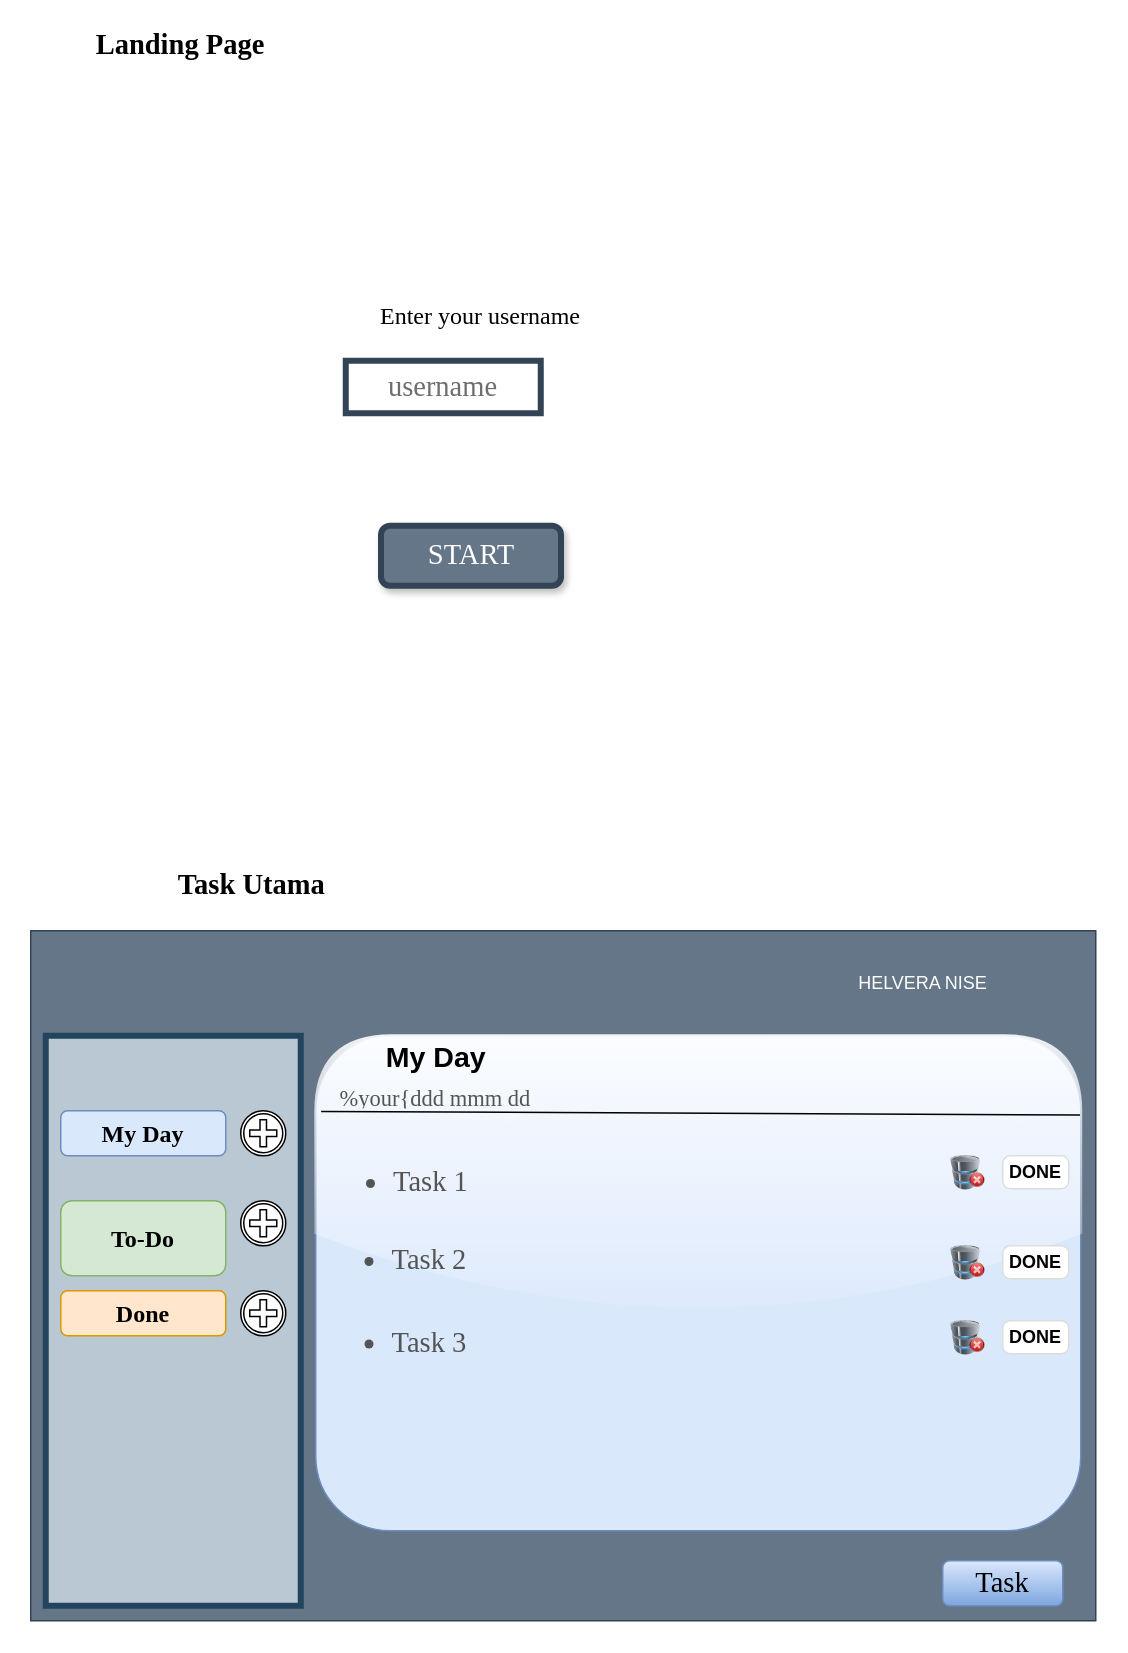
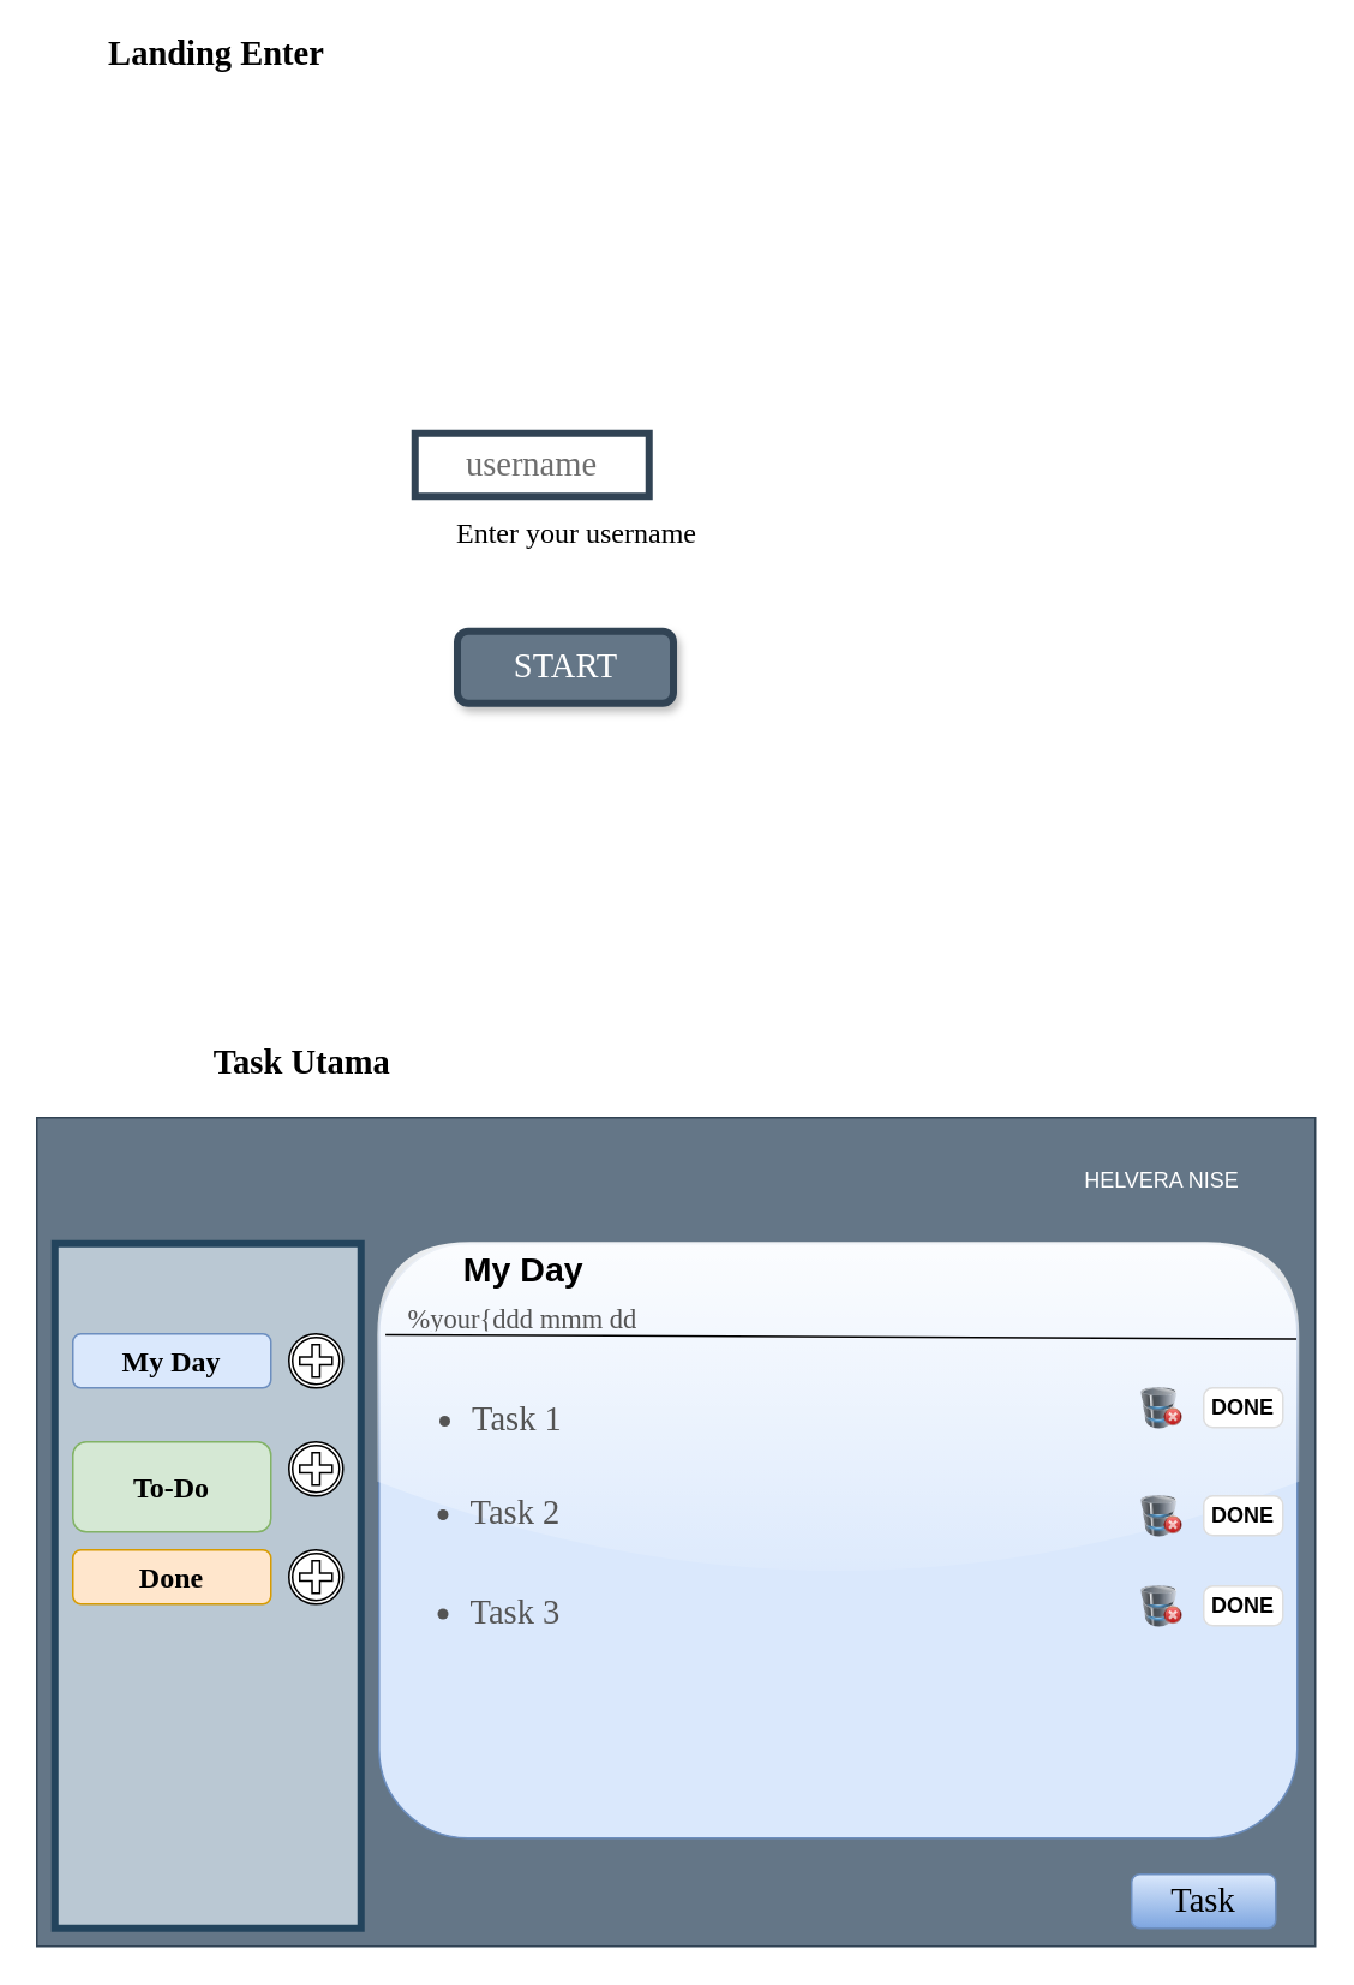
  <mxCell id="0" />
  <mxCell id="1" parent="0" />
  <mxCell id="2" value="" style="rounded=0;whiteSpace=wrap;html=1;fillColor=#647687;strokeColor=#314354;gradientDirection=east;fontColor=#ffffff;" vertex="1" parent="1"><mxGeometry x="20" y="620" width="710" height="460" as="geometry" /></mxCell>
  <mxCell id="3" value="" style="rounded=0;whiteSpace=wrap;html=1;fillColor=#bac8d3;strokeWidth=4;gradientDirection=north;strokeColor=#23445d;" vertex="1" parent="1"><mxGeometry x="30" y="690" width="170" height="380" as="geometry" /></mxCell>
  <mxCell id="4" value="My Day" style="rounded=1;whiteSpace=wrap;html=1;fontFamily=Comic Sans MS;fontSize=16;fontStyle=1;fillColor=#dae8fc;strokeColor=#6c8ebf;" vertex="1" parent="1"><mxGeometry x="40" y="740" width="110" height="30" as="geometry" /></mxCell>
  <mxCell id="5" value="To-Do" style="rounded=1;whiteSpace=wrap;html=1;fontFamily=Comic Sans MS;fontStyle=1;fontSize=16;fillColor=#d5e8d4;strokeColor=#82b366;" vertex="1" parent="1"><mxGeometry x="40" y="800" width="110" height="50" as="geometry" /></mxCell>
  <mxCell id="6" value="Done" style="rounded=1;whiteSpace=wrap;html=1;fontFamily=Comic Sans MS;fontSize=16;fontStyle=1;fillColor=#ffe6cc;strokeColor=#d79b00;" vertex="1" parent="1"><mxGeometry x="40" y="860" width="110" height="30" as="geometry" /></mxCell>
  <mxCell id="7" value="" style="rounded=1;whiteSpace=wrap;html=1;fillColor=#dae8fc;strokeColor=#6c8ebf;shadow=0;comic=0;glass=1;" vertex="1" parent="1"><mxGeometry x="210" y="690" width="510" height="330" as="geometry" /></mxCell>
  <mxCell id="8" value="" style="shape=mxgraph.bpmn.shape;html=1;verticalLabelPosition=bottom;labelBackgroundColor=#ffffff;verticalAlign=top;align=center;perimeter=ellipsePerimeter;outlineConnect=0;outline=catching;symbol=parallelMultiple;" vertex="1" parent="1"><mxGeometry x="160" y="740" width="30" height="30" as="geometry" /></mxCell>
  <mxCell id="9" value="" style="shape=mxgraph.bpmn.shape;html=1;verticalLabelPosition=bottom;labelBackgroundColor=#ffffff;verticalAlign=top;align=center;perimeter=ellipsePerimeter;outlineConnect=0;outline=catching;symbol=parallelMultiple;" vertex="1" parent="1"><mxGeometry x="160" y="800" width="30" height="30" as="geometry" /></mxCell>
  <mxCell id="10" value="" style="shape=mxgraph.bpmn.shape;html=1;verticalLabelPosition=bottom;labelBackgroundColor=#ffffff;verticalAlign=top;align=center;perimeter=ellipsePerimeter;outlineConnect=0;outline=catching;symbol=parallelMultiple;" vertex="1" parent="1"><mxGeometry x="160" y="860" width="30" height="30" as="geometry" /></mxCell>
- <mxCell id="11" value="&lt;font color=&quot;#ffffff&quot;&gt;HELVERA NISE&lt;/font&gt;" style="text;html=1;align=center;verticalAlign=middle;whiteSpace=wrap;rounded=0;" vertex="1" parent="1"><mxGeometry x="555" y="640" width="120" height="30" as="geometry" /></mxCell>
+ <mxCell id="11" value="&lt;font color=&quot;#ffffff&quot;&gt;HELVERA NISE&lt;/font&gt;" style="text;html=1;align=center;verticalAlign=middle;whiteSpace=wrap;rounded=0;" vertex="1" parent="1"><mxGeometry x="585" y="640" width="120" height="30" as="geometry" /></mxCell>
  <mxCell id="12" value="" style="endArrow=none;html=1;fontFamily=Comic Sans MS;fontSize=16;exitX=0.007;exitY=0.153;exitDx=0;exitDy=0;exitPerimeter=0;entryX=0.999;entryY=0.16;entryDx=0;entryDy=0;entryPerimeter=0;" edge="1" parent="1" source="7" target="7"><mxGeometry width="50" height="50" relative="1" as="geometry"><mxPoint x="330" y="200" as="sourcePoint" /><mxPoint x="390" y="150" as="targetPoint" /></mxGeometry></mxCell>
  <mxCell id="13" value="My Day" style="text;strokeColor=none;fillColor=none;html=1;fontSize=19;fontStyle=1;verticalAlign=middle;align=center;" vertex="1" parent="1"><mxGeometry x="240" y="700" width="100" height="10" as="geometry" /></mxCell>
  <mxCell id="14" value="%your{ddd mmm dd yyyy HH:MM:ss}%" style="text;html=1;strokeColor=none;fillColor=none;align=center;verticalAlign=middle;whiteSpace=wrap;overflow=hidden;fontFamily=Comic Sans MS;fontSize=15;fontColor=#545454;" vertex="1" parent="1"><mxGeometry x="210" y="720" width="160" height="20" as="geometry" /></mxCell>
  <mxCell id="15" value="&lt;ul&gt;&lt;li&gt;Task 1&lt;/li&gt;&lt;/ul&gt;" style="text;strokeColor=none;fillColor=none;html=1;whiteSpace=wrap;verticalAlign=middle;overflow=hidden;rounded=1;shadow=0;glass=1;comic=0;fontFamily=Comic Sans MS;fontSize=19;fontColor=#545454;" vertex="1" parent="1"><mxGeometry x="220" y="755" width="260" height="60" as="geometry" /></mxCell>
  <mxCell id="16" value="&lt;ul&gt;&lt;li&gt;Task 2&lt;/li&gt;&lt;/ul&gt;" style="text;strokeColor=none;fillColor=none;html=1;whiteSpace=wrap;verticalAlign=middle;overflow=hidden;rounded=1;shadow=0;glass=1;comic=0;fontFamily=Comic Sans MS;fontSize=19;fontColor=#545454;" vertex="1" parent="1"><mxGeometry x="219" y="805" width="390" height="70" as="geometry" /></mxCell>
  <mxCell id="17" value="&lt;ul&gt;&lt;li&gt;Task 3&lt;/li&gt;&lt;/ul&gt;" style="text;strokeColor=none;fillColor=none;html=1;whiteSpace=wrap;verticalAlign=middle;overflow=hidden;rounded=1;shadow=0;glass=1;comic=0;fontFamily=Comic Sans MS;fontSize=19;fontColor=#545454;" vertex="1" parent="1"><mxGeometry x="219" y="860" width="390" height="70" as="geometry" /></mxCell>
  <mxCell id="18" value="" style="image;html=1;labelBackgroundColor=#ffffff;image=img/lib/clip_art/computers/Database_Remove_128x128.png;rounded=1;shadow=0;glass=1;comic=0;strokeColor=#000000;strokeWidth=4;gradientColor=#ffffff;fontFamily=Comic Sans MS;fontSize=19;fontColor=#545454;" vertex="1" parent="1"><mxGeometry x="630" y="770" width="30" height="23" as="geometry" /></mxCell>
  <mxCell id="19" value="&lt;b&gt;DONE&lt;/b&gt;" style="html=1;shadow=0;dashed=0;shape=mxgraph.bootstrap.rrect;rSize=5;strokeColor=#dddddd;align=center;fontSize=12;whiteSpace=wrap;rounded=1;glass=1;comic=0;gradientColor=#ffffff;" vertex="1" parent="1"><mxGeometry x="668" y="770" width="44" height="22" as="geometry" /></mxCell>
  <mxCell id="20" value="" style="image;html=1;labelBackgroundColor=#ffffff;image=img/lib/clip_art/computers/Database_Remove_128x128.png;rounded=1;shadow=0;glass=1;comic=0;strokeColor=#000000;strokeWidth=4;gradientColor=#ffffff;fontFamily=Comic Sans MS;fontSize=19;fontColor=#545454;" vertex="1" parent="1"><mxGeometry x="630" y="830" width="30" height="23" as="geometry" /></mxCell>
  <mxCell id="21" value="" style="image;html=1;labelBackgroundColor=#ffffff;image=img/lib/clip_art/computers/Database_Remove_128x128.png;rounded=1;shadow=0;glass=1;comic=0;strokeColor=#000000;strokeWidth=4;gradientColor=#ffffff;fontFamily=Comic Sans MS;fontSize=19;fontColor=#545454;" vertex="1" parent="1"><mxGeometry x="630" y="880" width="30" height="23" as="geometry" /></mxCell>
  <mxCell id="22" value="&lt;b&gt;DONE&lt;/b&gt;" style="html=1;shadow=0;dashed=0;shape=mxgraph.bootstrap.rrect;rSize=5;strokeColor=#dddddd;align=center;fontSize=12;whiteSpace=wrap;rounded=1;glass=1;comic=0;gradientColor=#ffffff;" vertex="1" parent="1"><mxGeometry x="668" y="830" width="44" height="22" as="geometry" /></mxCell>
  <mxCell id="23" value="&lt;b&gt;DONE&lt;/b&gt;" style="html=1;shadow=0;dashed=0;shape=mxgraph.bootstrap.rrect;rSize=5;strokeColor=#dddddd;align=center;fontSize=12;whiteSpace=wrap;rounded=1;glass=1;comic=0;gradientColor=#ffffff;" vertex="1" parent="1"><mxGeometry x="668" y="880" width="44" height="22" as="geometry" /></mxCell>
  <mxCell id="24" value="" style="shape=image;verticalLabelPosition=bottom;labelBackgroundColor=#ffffff;verticalAlign=top;aspect=fixed;imageAspect=0;image=https://cdn.pixabay.com/photo/2016/09/01/02/53/hand-1635147_960_720.jpg;" vertex="1" parent="1"><mxGeometry x="130" y="70" width="367" height="488" as="geometry" /></mxCell>
  <mxCell id="25" value="START" style="rounded=1;whiteSpace=wrap;html=1;shadow=1;glass=0;comic=0;strokeWidth=4;fillColor=#647687;fontFamily=Comic Sans MS;fontSize=19;strokeColor=#314354;fontColor=#ffffff;" vertex="1" parent="1"><mxGeometry x="253.5" y="350" width="120" height="40" as="geometry" /></mxCell>
- <mxCell id="26" value="&lt;font style=&quot;font-size: 16px&quot;&gt;Enter your username&lt;/font&gt;" style="text;html=1;strokeColor=none;fillColor=none;align=center;verticalAlign=middle;whiteSpace=wrap;rounded=0;shadow=1;glass=1;comic=0;fontFamily=Comic Sans MS;fontSize=19;" vertex="1" parent="1"><mxGeometry x="240" y="200" width="160" height="20" as="geometry" /></mxCell>
+ <mxCell id="26" value="&lt;font style=&quot;font-size: 16px&quot;&gt;Enter your username&lt;/font&gt;" style="text;html=1;strokeColor=none;fillColor=none;align=center;verticalAlign=middle;whiteSpace=wrap;rounded=0;shadow=1;glass=1;comic=0;fontFamily=Comic Sans MS;fontSize=19;" vertex="1" parent="1"><mxGeometry x="240" y="285" width="160" height="20" as="geometry" /></mxCell>
  <mxCell id="27" value="&lt;font color=&quot;#6e6e6e&quot;&gt;username&lt;/font&gt;" style="rounded=0;whiteSpace=wrap;html=1;shadow=0;glass=0;comic=0;strokeWidth=4;fillColor=none;fontFamily=Comic Sans MS;fontSize=19;strokeColor=#314354;fontColor=#ffffff;" vertex="1" parent="1"><mxGeometry x="230" y="240" width="130" height="35" as="geometry" /></mxCell>
- <mxCell id="28" value="Landing Page" style="text;html=1;strokeColor=none;fillColor=none;align=center;verticalAlign=middle;whiteSpace=wrap;rounded=0;shadow=0;glass=0;comic=0;fontFamily=Comic Sans MS;fontSize=19;fontStyle=1" vertex="1" parent="1"><mxGeometry x="40" y="20" width="160" height="20" as="geometry" /></mxCell>
+ <mxCell id="28" value="Landing Enter" style="text;html=1;strokeColor=none;fillColor=none;align=center;verticalAlign=middle;whiteSpace=wrap;rounded=0;shadow=0;glass=0;comic=0;fontFamily=Comic Sans MS;fontSize=19;fontStyle=1" vertex="1" parent="1"><mxGeometry x="40" y="20" width="160" height="20" as="geometry" /></mxCell>
  <mxCell id="29" value="&lt;b&gt;Task Utama&lt;/b&gt;" style="text;html=1;strokeColor=none;fillColor=none;align=center;verticalAlign=middle;whiteSpace=wrap;rounded=0;shadow=0;glass=0;comic=0;fontFamily=Comic Sans MS;fontSize=19;" vertex="1" parent="1"><mxGeometry x="55" y="580" width="225" height="20" as="geometry" /></mxCell>
  <mxCell id="30" value="Task" style="rounded=1;whiteSpace=wrap;html=1;shadow=0;glass=0;comic=0;strokeWidth=1;fillColor=#dae8fc;fontFamily=Comic Sans MS;fontSize=19;strokeColor=#6c8ebf;gradientColor=#7ea6e0;" vertex="1" parent="1"><mxGeometry x="628" y="1040" width="80" height="30" as="geometry" /></mxCell>
